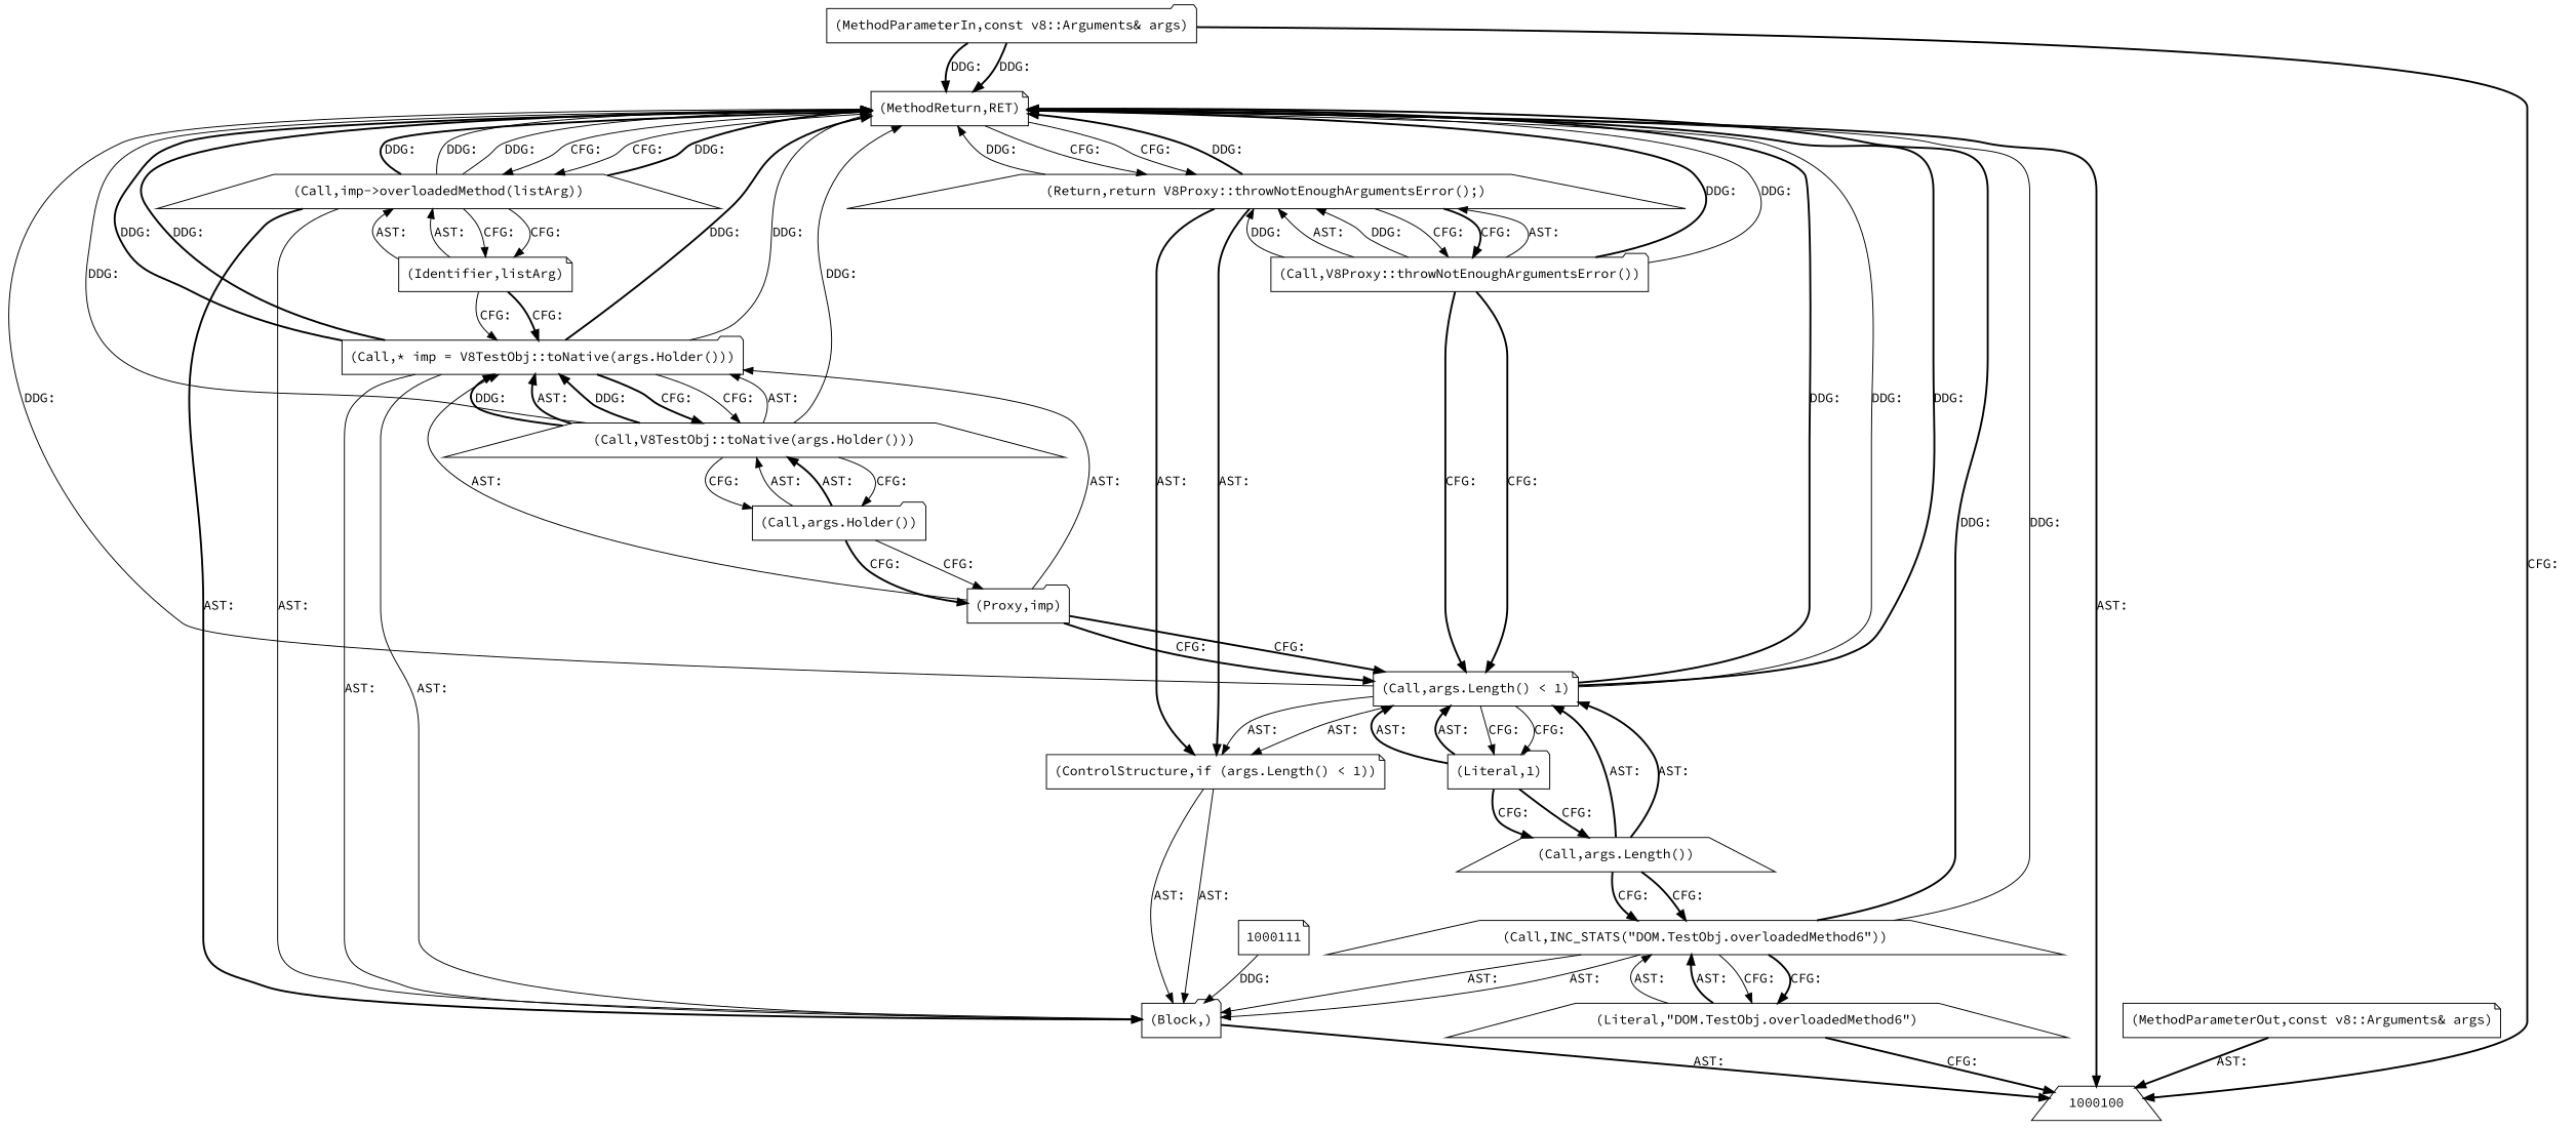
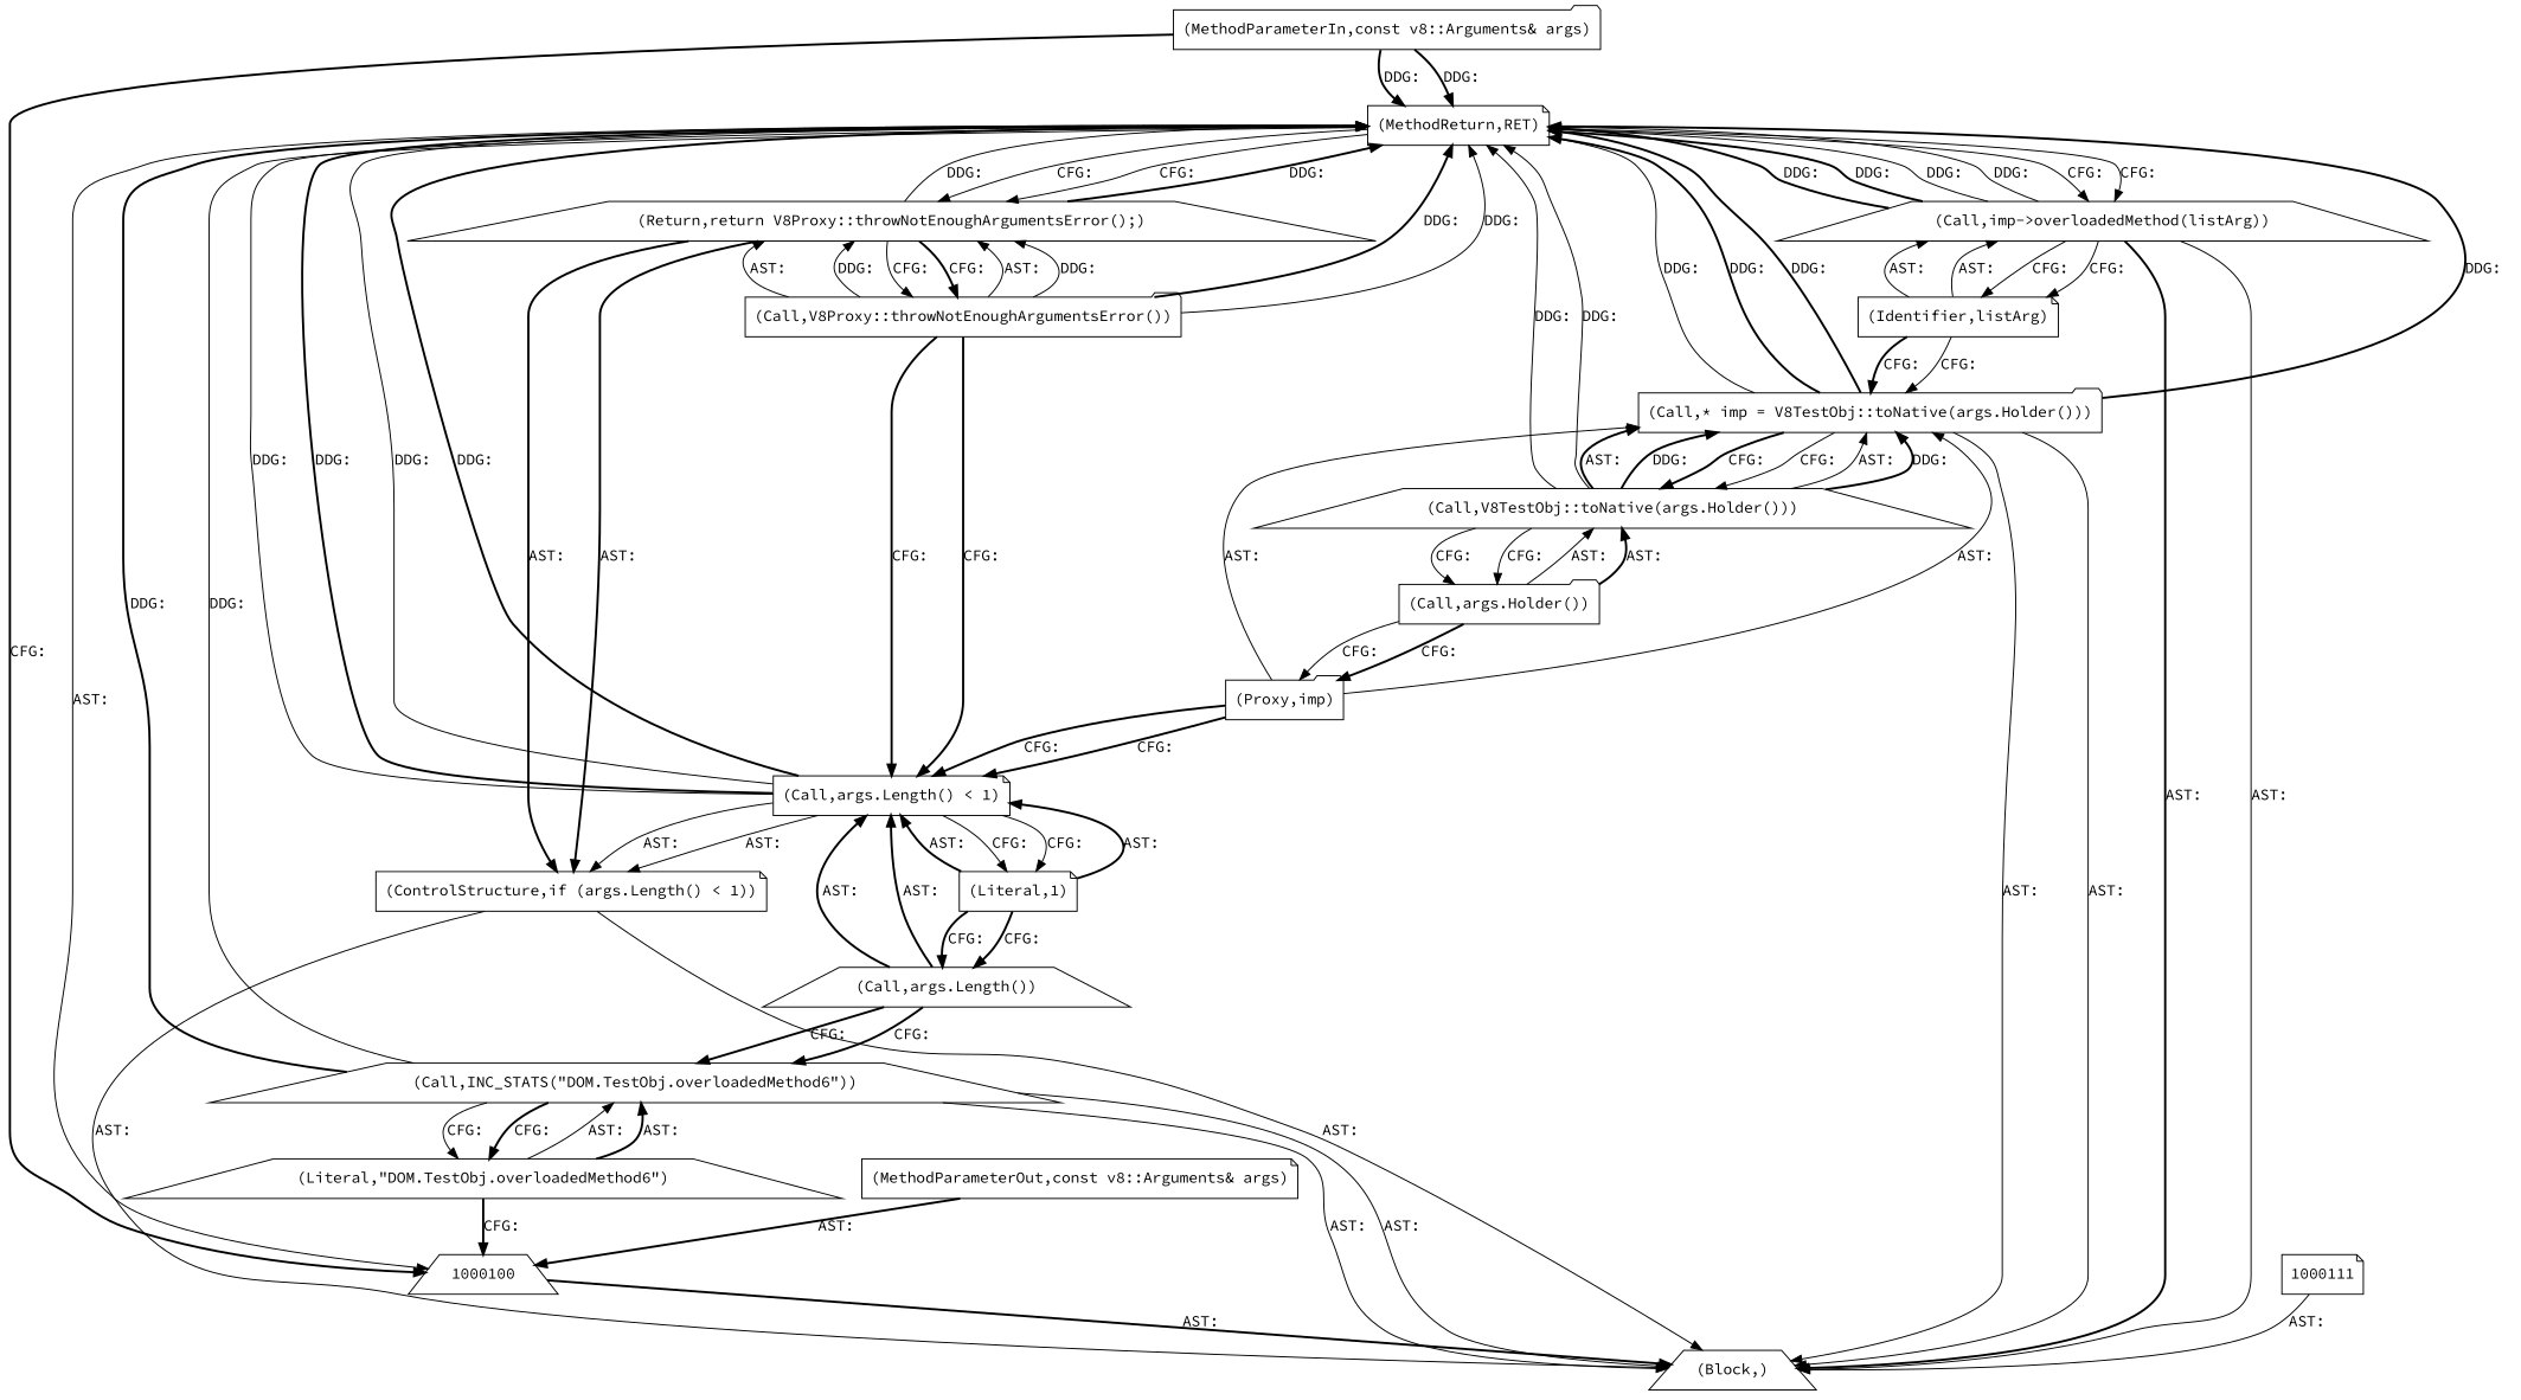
  digraph {
    fontname="Source Code Pro"
    node [fontname="Source Code Pro" shape=trapezium]
    edge [fontname="Source Code Pro" style=solid]
    n1 [label="(MethodReturn,RET)" shape=note]
    n2 [label="(Return,return V8Proxy::throwNotEnoughArgumentsError();)"]
    n3 [label="(Call,imp->overloadedMethod(listArg))"]
    1000100
    n5 [label="(ControlStructure,if (args.Length() < 1))" shape=note]
    n6 [label="(Call,V8Proxy::throwNotEnoughArgumentsError())" shape=folder]
-   n7 [label="(Block,)" shape=folder]
+   n7 [label="(Block,)"]
    n8 [label="(Identifier,listArg)" shape=note]
    n9 [label="(MethodParameterIn,const v8::Arguments& args)" shape=folder]
    n10 [label="(MethodParameterOut,const v8::Arguments& args)" shape=note]
    n11 [label="(Literal,\"DOM.TestObj.overloadedMethod6\")"]
    n12 [label="(Call,INC_STATS(\"DOM.TestObj.overloadedMethod6\"))"]
-   n13 [label="(Literal,1)" shape=folder]
+   n13 [label="(Literal,1)" shape=note]
    n14 [label="(Call,args.Length() < 1)" shape=note]
    n15 [label="(Call,args.Length())"]
    n16 [label="(Call,* imp = V8TestObj::toNative(args.Holder()))" shape=folder]
    n17 [label="(Call,V8TestObj::toNative(args.Holder()))"]
    n18 [label="(Call,args.Holder())" shape=folder]
    n19 [label="(Proxy,imp)" shape=folder]
    1000111 [shape=note]
    n1 -> n2 [label="CFG: "]
    n1 -> n2 [label="CFG: "]
    n1 -> n3 [label="CFG: "]
    n1 -> n3 [label="CFG: "]
-   n1 -> 1000100 [label="AST: " style=bold]
+   n1 -> 1000100 [label="AST: "]
    n2 -> n1 [label="DDG: " style=bold]
    n2 -> n1 [label="DDG: "]
    n2 -> n5 [label="AST: " style=bold]
    n2 -> n5 [label="AST: " style=bold]
    n2 -> n6 [label="CFG: "]
    n2 -> n6 [label="CFG: " style=bold]
    n3 -> n1 [label="DDG: " style=bold]
    n3 -> n1 [label="DDG: " style=bold]
    n3 -> n1 [label="DDG: "]
    n3 -> n1 [label="DDG: "]
    n3 -> n7 [label="AST: " style=bold]
    n3 -> n7 [label="AST: "]
    n3 -> n8 [label="CFG: "]
    n3 -> n8 [label="CFG: "]
    n5 -> n7 [label="AST: "]
    n5 -> n7 [label="AST: "]
    n6 -> n1 [label="DDG: " style=bold]
    n6 -> n1 [label="DDG: "]
    n6 -> n2 [label="AST: "]
    n6 -> n2 [label="DDG: "]
    n6 -> n2 [label="AST: "]
    n6 -> n2 [label="DDG: "]
    n6 -> n14 [label="CFG: " style=bold]
    n6 -> n14 [label="CFG: " style=bold]
-   n7 -> 1000100 [label="AST: " style=bold]
+   1000100 -> n7 [label="AST: " style=bold]
    n8 -> n3 [label="AST: "]
    n8 -> n3 [label="AST: "]
    n8 -> n16 [label="CFG: " style=bold]
    n8 -> n16 [label="CFG: "]
    n9 -> n1 [label="DDG: " style=bold]
    n9 -> n1 [label="DDG: " style=bold]
    n9 -> 1000100 [label="CFG: " style=bold]
    n10 -> 1000100 [label="AST: " style=bold]
    n11 -> 1000100 [label="CFG: " style=bold]
    n11 -> n12 [label="AST: "]
    n11 -> n12 [label="AST: " style=bold]
    n12 -> n1 [label="DDG: " style=bold]
    n12 -> n1 [label="DDG: "]
    n12 -> n7 [label="AST: "]
    n12 -> n7 [label="AST: "]
    n12 -> n11 [label="CFG: "]
    n12 -> n11 [label="CFG: " style=bold]
    n13 -> n14 [label="AST: " style=bold]
    n13 -> n14 [label="AST: " style=bold]
    n13 -> n15 [label="CFG: " style=bold]
    n13 -> n15 [label="CFG: " style=bold]
    n14 -> n1 [label="DDG: "]
    n14 -> n1 [label="DDG: " style=bold]
    n14 -> n1 [label="DDG: "]
    n14 -> n1 [label="DDG: " style=bold]
    n14 -> n5 [label="AST: "]
    n14 -> n5 [label="AST: "]
    n14 -> n13 [label="CFG: "]
    n14 -> n13 [label="CFG: "]
    n15 -> n12 [label="CFG: " style=bold]
    n15 -> n12 [label="CFG: " style=bold]
    n15 -> n14 [label="AST: " style=bold]
    n15 -> n14 [label="AST: " style=bold]
    n16 -> n1 [label="DDG: " style=bold]
    n16 -> n1 [label="DDG: "]
    n16 -> n1 [label="DDG: " style=bold]
    n16 -> n1 [label="DDG: " style=bold]
    n16 -> n7 [label="AST: "]
    n16 -> n7 [label="AST: "]
    n16 -> n17 [label="CFG: " style=bold]
    n16 -> n17 [label="CFG: "]
    n17 -> n1 [label="DDG: "]
    n17 -> n1 [label="DDG: "]
    n17 -> n16 [label="AST: "]
    n17 -> n16 [label="DDG: " style=bold]
    n17 -> n16 [label="AST: " style=bold]
    n17 -> n16 [label="DDG: " style=bold]
    n17 -> n18 [label="CFG: "]
    n17 -> n18 [label="CFG: "]
    n18 -> n17 [label="AST: "]
    n18 -> n17 [label="AST: " style=bold]
    n18 -> n19 [label="CFG: "]
    n18 -> n19 [label="CFG: " style=bold]
    n19 -> n14 [label="CFG: " style=bold]
    n19 -> n14 [label="CFG: " style=bold]
    n19 -> n16 [label="AST: "]
    n19 -> n16 [label="AST: "]
-   1000111 -> n7 [label="DDG: "]
+   1000111 -> n7 [label="AST: "]
  }
